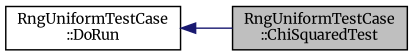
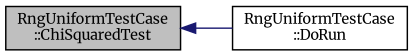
  digraph {
    rankdir=LR
    fontname=Merriweather
    node [color=black fontname=Merriweather fontsize=10 shape=record style=filled]
    n1 [fillcolor=grey75 fontcolor=black height=0.2 label="RngUniformTestCase\l::ChiSquaredTest" width=0.4]
    n2 [fillcolor=white height=0.2 label="RngUniformTestCase\l::DoRun" width=0.4]
-   n2 -> n1 [color=midnightblue dir=back fontname=Merriweather fontsize=10 labelfontname=Helvetica labelfontsize=10 style=solid]
+   n1 -> n2 [color=midnightblue dir=back fontname=Merriweather fontsize=10 labelfontname=Helvetica labelfontsize=10 style=solid]
  }
